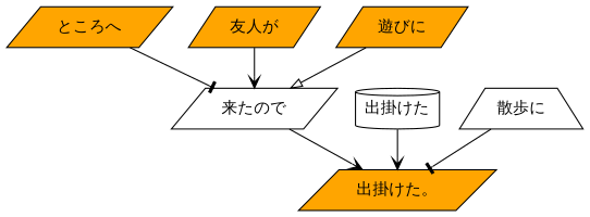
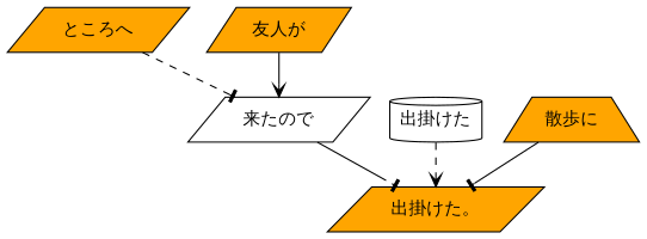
  digraph {
    node [fillcolor=orange shape=parallelogram style=filled]
    edge [arrowhead=vee style=solid]
    n1 [label="ところへ"]
    n2 [fillcolor=white label="来たので"]
    n3 [label="出掛けた。"]
    n4 [label="友人が"]
-   n5 [label="遊びに"]
    n6 [fillcolor=white label="出掛けた" shape=cylinder]
-   n7 [fillcolor=white label="散歩に" shape=trapezium]
-   n1 -> n2 [arrowhead=tee]
-   n2 -> n3
+   n7 [label="散歩に" shape=trapezium]
+   n1 -> n2 [arrowhead=tee style=dashed]
+   n2 -> n3 [arrowhead=tee]
    n4 -> n2
-   n5 -> n2 [arrowhead=onormal]
-   n6 -> n3
+   n6 -> n3 [style=dashed]
    n7 -> n3 [arrowhead=tee]
  }
